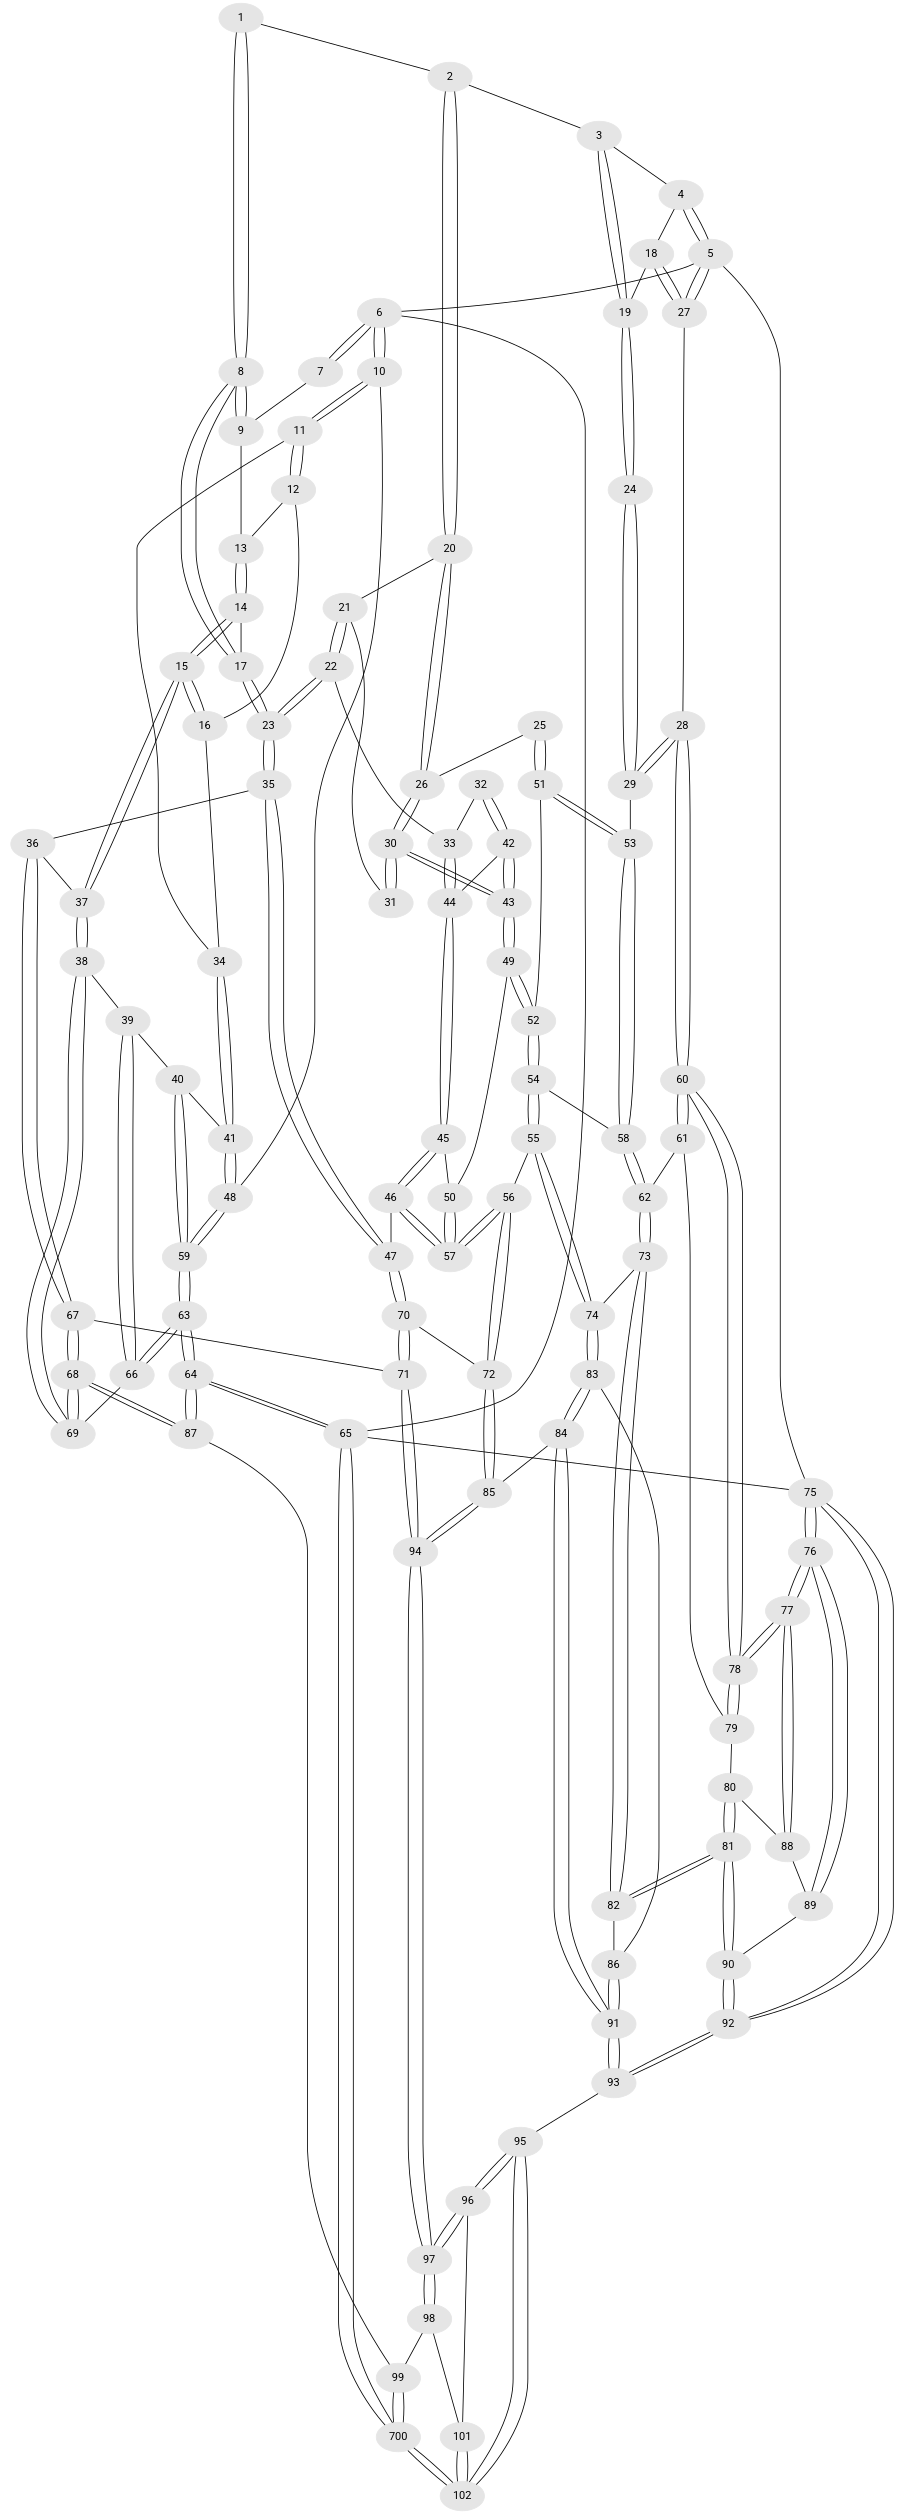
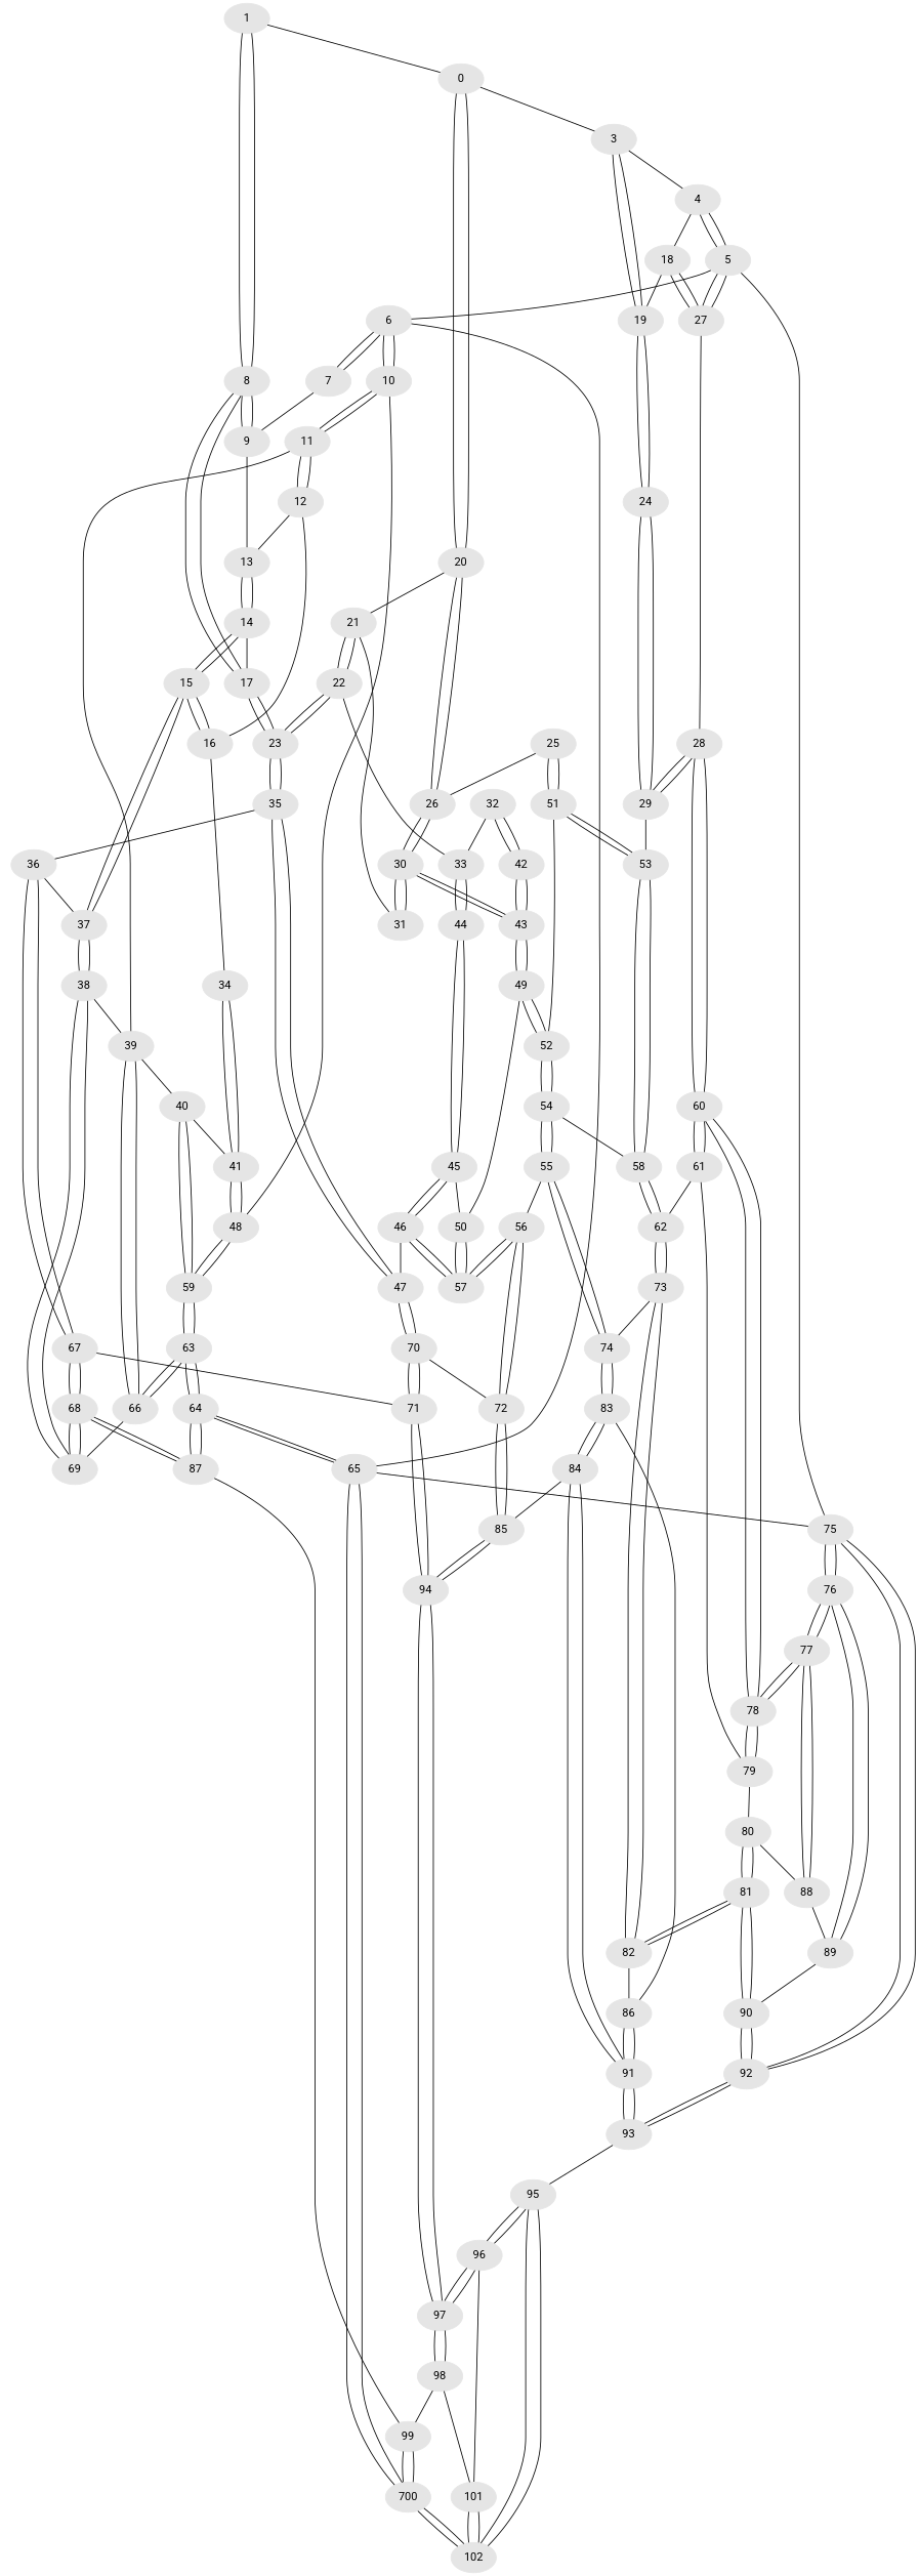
  graph {
    fontname=Roboto
    node [color=gray90 fontname=Roboto style=filled]
    edge [fontname=Roboto]
    1
-   2
+   2 [label=0]
    8
    3
    20
    9
    17
    4
    19
    21
    26
    5
    18
    24
    6
    27
    75
    7
    10
    65
    28
    76
    92
    11
    48
    n26 [label=700]
    13
    23
    14
    12
    34
    59
    16
    41
    15
    37
    38
    35
    29
    22
    31
    30
    33
    44
    36
    47
    25
    51
    53
    52
    43
    60
    61
    78
    58
    49
    32
    42
    45
    67
    70
    68
    71
    39
    69
    40
    66
    63
    50
    46
    57
    72
    54
    55
    62
    56
    74
    83
    85
    73
    64
    79
    80
    82
    87
    99
    102
    94
    97
    86
    84
    77
    89
    93
    88
    90
    81
    91
    95
    96
    98
    101
    1 -- 2
    1 -- 8
    1 -- 8
    2 -- 3
    2 -- 20
    2 -- 20
    8 -- 9
    8 -- 9
    8 -- 17
    8 -- 17
    3 -- 4
    3 -- 19
    3 -- 19
    20 -- 21
    20 -- 26
    20 -- 26
    9 -- 13
    17 -- 23
    17 -- 23
    4 -- 5
    4 -- 5
    4 -- 18
    19 -- 24
    19 -- 24
    21 -- 22
    21 -- 22
    21 -- 31
    26 -- 30
    26 -- 30
    5 -- 6
    5 -- 27
    5 -- 27
    5 -- 75
    18 -- 19
    18 -- 27
    18 -- 27
    24 -- 29
    24 -- 29
    6 -- 7
    6 -- 7
    6 -- 10
    6 -- 10
    6 -- 65
    27 -- 28
    75 -- 76
    75 -- 76
    75 -- 92
    75 -- 92
    7 -- 9
    10 -- 11
    10 -- 11
    10 -- 48
    65 -- 75
    65 -- n26
    65 -- n26
    28 -- 29
    28 -- 29
    28 -- 60
    28 -- 60
    76 -- 77
    76 -- 77
    76 -- 89
    76 -- 89
    92 -- 93
    92 -- 93
    11 -- 12
    11 -- 12
-   11 -- 34
+   11 -- 39
    48 -- 59
    48 -- 59
    n26 -- 102
    n26 -- 102
    13 -- 14
    13 -- 14
    23 -- 35
    23 -- 35
    14 -- 17
    14 -- 15
    14 -- 15
    12 -- 13
    12 -- 16
    34 -- 41
    34 -- 41
    59 -- 63
    59 -- 63
    16 -- 34
    41 -- 48
    41 -- 48
    15 -- 16
    15 -- 16
    15 -- 37
    15 -- 37
    37 -- 38
    37 -- 38
    38 -- 39
    38 -- 69
    38 -- 69
    35 -- 36
    35 -- 47
    35 -- 47
    29 -- 53
    22 -- 23
    22 -- 23
    22 -- 33
    30 -- 31
    30 -- 31
    30 -- 43
    30 -- 43
    33 -- 44
    33 -- 44
    44 -- 45
    44 -- 45
    36 -- 37
    36 -- 67
    36 -- 67
    47 -- 70
    47 -- 70
    25 -- 26
    25 -- 51
    25 -- 51
    51 -- 53
    51 -- 53
    51 -- 52
    53 -- 58
    53 -- 58
    52 -- 54
    52 -- 54
    43 -- 49
    43 -- 49
    60 -- 61
    60 -- 61
    60 -- 78
    60 -- 78
    61 -- 62
    61 -- 79
    78 -- 79
    78 -- 79
    58 -- 62
    58 -- 62
    49 -- 52
    49 -- 52
    49 -- 50
    32 -- 33
    32 -- 42
    32 -- 42
-   42 -- 44
    42 -- 43
    42 -- 43
    45 -- 50
    45 -- 46
    45 -- 46
    67 -- 68
    67 -- 68
    67 -- 71
    70 -- 71
    70 -- 71
    70 -- 72
    68 -- 69
    68 -- 69
    68 -- 87
    68 -- 87
    71 -- 94
    71 -- 94
    39 -- 40
    39 -- 66
    39 -- 66
    40 -- 59
    40 -- 59
    40 -- 41
    66 -- 69
    63 -- 66
    63 -- 66
    63 -- 64
    63 -- 64
    50 -- 57
    50 -- 57
    46 -- 47
    46 -- 57
    46 -- 57
    72 -- 85
    72 -- 85
    54 -- 58
    54 -- 55
    54 -- 55
    55 -- 56
    55 -- 74
    55 -- 74
    62 -- 73
    62 -- 73
    56 -- 57
    56 -- 57
    56 -- 72
    56 -- 72
    74 -- 83
    74 -- 83
    83 -- 86
    83 -- 84
    83 -- 84
    85 -- 94
    85 -- 94
    73 -- 74
    73 -- 82
    73 -- 82
    64 -- 65
    64 -- 65
    64 -- 87
    64 -- 87
    79 -- 80
    80 -- 88
    80 -- 81
    80 -- 81
    82 -- 86
    87 -- 99
    99 -- n26
    99 -- n26
    94 -- 97
    94 -- 97
    97 -- 98
    97 -- 98
    86 -- 91
    86 -- 91
    84 -- 85
    84 -- 91
    84 -- 91
    77 -- 78
    77 -- 78
    77 -- 88
    77 -- 88
    89 -- 90
    93 -- 95
    88 -- 89
    90 -- 92
    90 -- 92
    81 -- 82
    81 -- 82
    81 -- 90
    81 -- 90
    91 -- 93
    91 -- 93
    95 -- 102
    95 -- 102
    95 -- 96
    95 -- 96
    96 -- 97
    96 -- 97
    96 -- 101
    98 -- 99
    98 -- 101
    101 -- 102
    101 -- 102
  }
